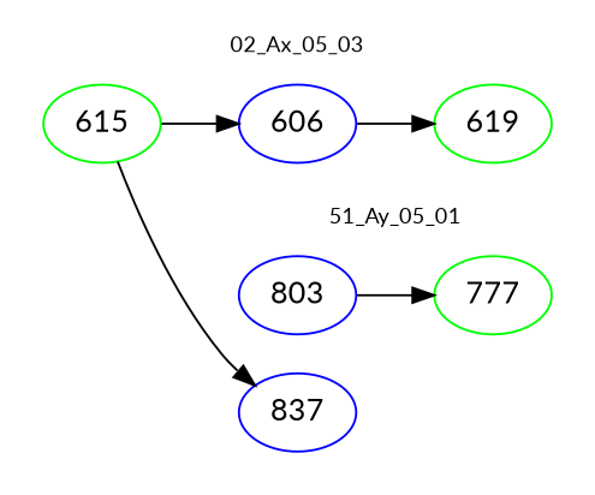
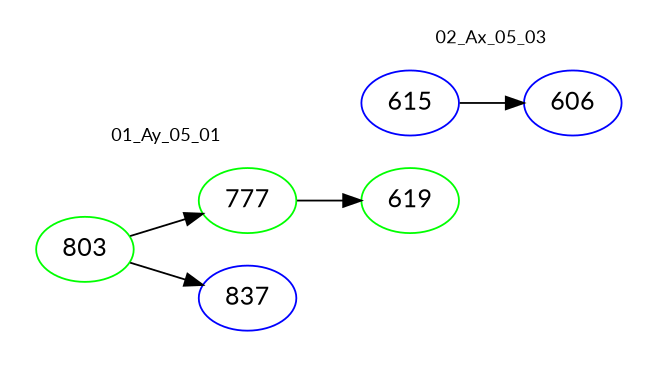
  digraph {
    fontname=Lato
    rankdir=LR
    node [color=green fontname=Lato]
    edge [color=black fontname=Lato]
-   n1 [color=blue label=803]
+   n1 [label=803]
    n2 [color=blue label=837]
    n3 [label=777]
    n4 [color=blue label=606]
-   n5 [label=615]
+   n5 [color=blue label=615]
    n6 [label=619]
    subgraph cluster_1 {
      color=white
      fontsize=10
-     label="51_Ay_05_01"
+     label="01_Ay_05_01"
      n1
      n2
      n3
    }
    subgraph cluster_2 {
      color=white
      fontsize=10
      label="02_Ax_05_03"
      n4
      n5
      n6
    }
-   n5 -> n2
+   n1 -> n2
    n1 -> n3
-   n4 -> n6
+   n3 -> n6
    n5 -> n4
  }
